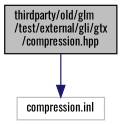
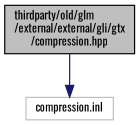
  digraph {
    fontname=Oswald
    node [fontname=Oswald fontsize=10 shape=record style=filled]
-   n1 [color=black fillcolor=grey75 fontcolor=black height=0.2 label="thirdparty/old/glm\l/test/external/gli/gtx\l/compression.hpp" width=0.4]
+   n1 [color=black fillcolor=grey75 fontcolor=black height=0.2 label="thirdparty/old/glm\l/external/external/gli/gtx\l/compression.hpp" width=0.4]
    n2 [color=grey75 fillcolor=white height=0.2 label="compression.inl" width=0.4]
    n1 -> n2 [color=midnightblue fontname=Oswald fontsize=10 labelfontname=Helvetica labelfontsize=10 style=solid]
  }
